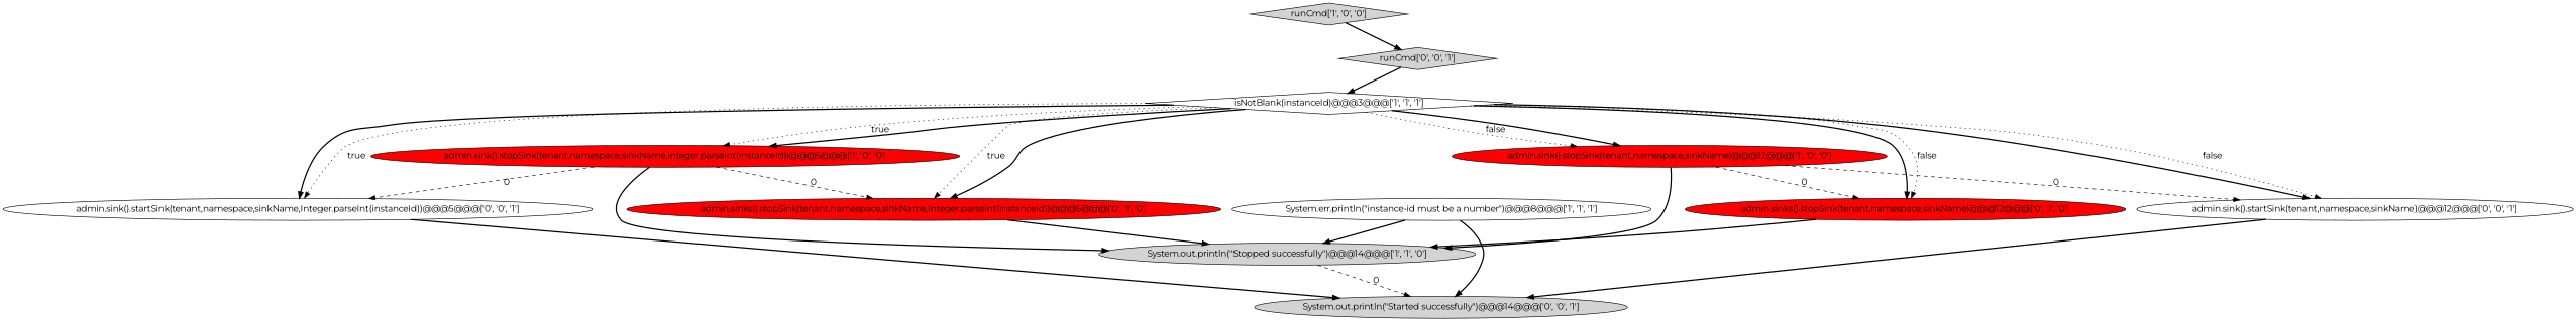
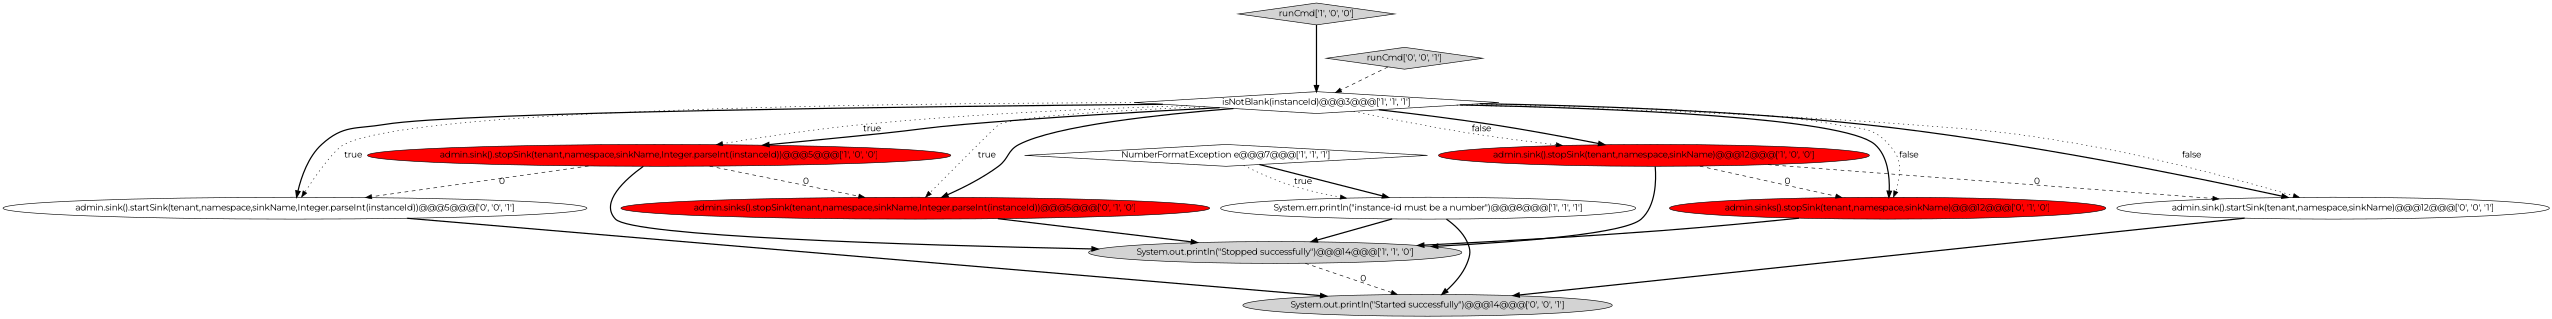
  digraph {
    fontname=Montserrat
    node [fillcolor=white fontname=Montserrat shape=ellipse style=filled]
    edge [fontname=Montserrat style=bold]
    n1 [label="admin.sink().startSink(tenant,namespace,sinkName,Integer.parseInt(instanceId))@@@5@@@['0', '0', '1']"]
    n2 [fillcolor=lightgray label="System.out.println(\"Started successfully\")@@@14@@@['0', '0', '1']"]
    n3 [fillcolor=red label="admin.sink().stopSink(tenant,namespace,sinkName)@@@12@@@['1', '0', '0']"]
    n4 [fillcolor=lightgray label="System.out.println(\"Stopped successfully\")@@@14@@@['1', '1', '0']"]
    n5 [label="admin.sink().startSink(tenant,namespace,sinkName)@@@12@@@['0', '0', '1']"]
    n6 [fillcolor=red label="admin.sinks().stopSink(tenant,namespace,sinkName)@@@12@@@['0', '1', '0']"]
+   n7 [label="NumberFormatException e@@@7@@@['1', '1', '1']" shape=diamond]
    n8 [label="System.err.println(\"instance-id must be a number\")@@@8@@@['1', '1', '1']"]
    n9 [label="isNotBlank(instanceId)@@@3@@@['1', '1', '1']" shape=diamond]
    n10 [fillcolor=red label="admin.sinks().stopSink(tenant,namespace,sinkName,Integer.parseInt(instanceId))@@@5@@@['0', '1', '0']"]
    n11 [fillcolor=red label="admin.sink().stopSink(tenant,namespace,sinkName,Integer.parseInt(instanceId))@@@5@@@['1', '0', '0']"]
    n12 [fillcolor=lightgray label="runCmd['1', '0', '0']" shape=diamond]
    n13 [fillcolor=lightgray label="runCmd['0', '0', '1']" shape=diamond]
    n1 -> n2
    n3 -> n4
    n3 -> n5 [label=0 style=dashed]
    n3 -> n6 [label=0 style=dashed]
    n4 -> n2 [label=0 style=dashed]
    n5 -> n2
    n6 -> n4
+   n7 -> n8
+   n7 -> n8 [label=true style=dotted]
    n8 -> n2
    n8 -> n4
    n9 -> n1 [label=true style=dotted]
    n9 -> n1
    n9 -> n3 [label=false style=dotted]
    n9 -> n3
    n9 -> n5
    n9 -> n5 [label=false style=dotted]
    n9 -> n6
    n9 -> n6 [label=false style=dotted]
    n9 -> n10 [label=true style=dotted]
    n9 -> n10
    n9 -> n11 [label=true style=dotted]
    n9 -> n11
    n10 -> n4
    n11 -> n1 [label=0 style=dashed]
    n11 -> n4
    n11 -> n10 [label=0 style=dashed]
-   n12 -> n13
-   n13 -> n9
+   n12 -> n9
+   n13 -> n9 [style=dashed]
  }
